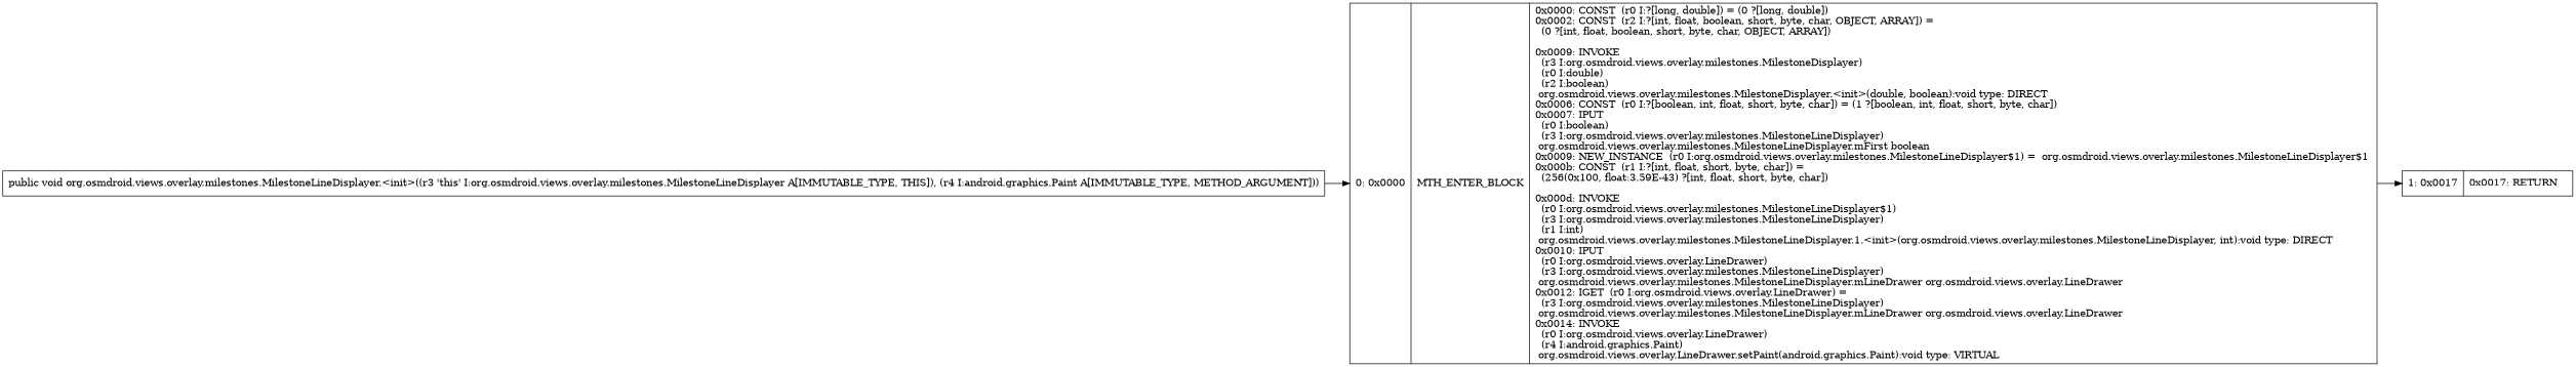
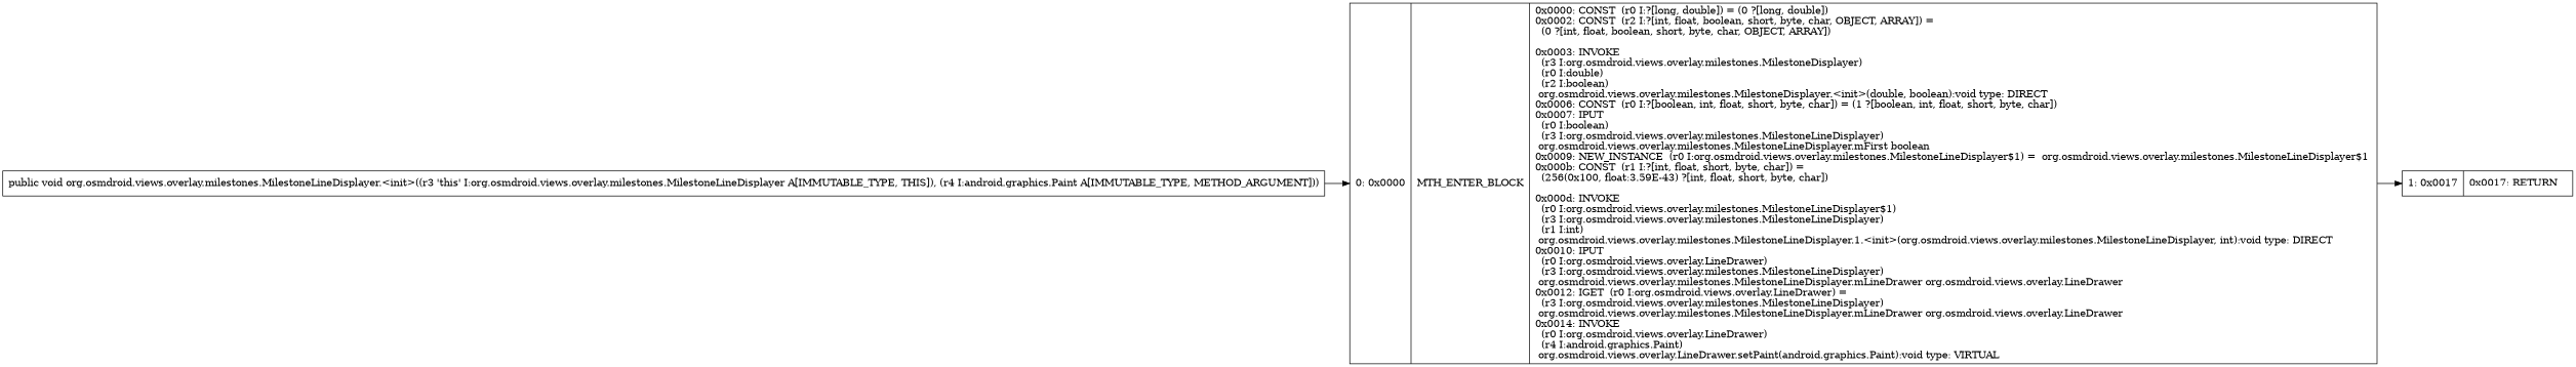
  digraph {
    rankdir=LR
    node [shape=record]
-   n1 [label="{0\:\ 0x0000|MTH_ENTER_BLOCK\l|0x0000: CONST  (r0 I:?[long, double]) = (0 ?[long, double]) \l0x0002: CONST  (r2 I:?[int, float, boolean, short, byte, char, OBJECT, ARRAY]) = \l  (0 ?[int, float, boolean, short, byte, char, OBJECT, ARRAY])\l \l0x0009: INVOKE  \l  (r3 I:org.osmdroid.views.overlay.milestones.MilestoneDisplayer)\l  (r0 I:double)\l  (r2 I:boolean)\l org.osmdroid.views.overlay.milestones.MilestoneDisplayer.\<init\>(double, boolean):void type: DIRECT \l0x0006: CONST  (r0 I:?[boolean, int, float, short, byte, char]) = (1 ?[boolean, int, float, short, byte, char]) \l0x0007: IPUT  \l  (r0 I:boolean)\l  (r3 I:org.osmdroid.views.overlay.milestones.MilestoneLineDisplayer)\l org.osmdroid.views.overlay.milestones.MilestoneLineDisplayer.mFirst boolean \l0x0009: NEW_INSTANCE  (r0 I:org.osmdroid.views.overlay.milestones.MilestoneLineDisplayer$1) =  org.osmdroid.views.overlay.milestones.MilestoneLineDisplayer$1 \l0x000b: CONST  (r1 I:?[int, float, short, byte, char]) = \l  (256(0x100, float:3.59E\-43) ?[int, float, short, byte, char])\l \l0x000d: INVOKE  \l  (r0 I:org.osmdroid.views.overlay.milestones.MilestoneLineDisplayer$1)\l  (r3 I:org.osmdroid.views.overlay.milestones.MilestoneLineDisplayer)\l  (r1 I:int)\l org.osmdroid.views.overlay.milestones.MilestoneLineDisplayer.1.\<init\>(org.osmdroid.views.overlay.milestones.MilestoneLineDisplayer, int):void type: DIRECT \l0x0010: IPUT  \l  (r0 I:org.osmdroid.views.overlay.LineDrawer)\l  (r3 I:org.osmdroid.views.overlay.milestones.MilestoneLineDisplayer)\l org.osmdroid.views.overlay.milestones.MilestoneLineDisplayer.mLineDrawer org.osmdroid.views.overlay.LineDrawer \l0x0012: IGET  (r0 I:org.osmdroid.views.overlay.LineDrawer) = \l  (r3 I:org.osmdroid.views.overlay.milestones.MilestoneLineDisplayer)\l org.osmdroid.views.overlay.milestones.MilestoneLineDisplayer.mLineDrawer org.osmdroid.views.overlay.LineDrawer \l0x0014: INVOKE  \l  (r0 I:org.osmdroid.views.overlay.LineDrawer)\l  (r4 I:android.graphics.Paint)\l org.osmdroid.views.overlay.LineDrawer.setPaint(android.graphics.Paint):void type: VIRTUAL \l}"]
+   n1 [label="{0\:\ 0x0000|MTH_ENTER_BLOCK\l|0x0000: CONST  (r0 I:?[long, double]) = (0 ?[long, double]) \l0x0002: CONST  (r2 I:?[int, float, boolean, short, byte, char, OBJECT, ARRAY]) = \l  (0 ?[int, float, boolean, short, byte, char, OBJECT, ARRAY])\l \l0x0003: INVOKE  \l  (r3 I:org.osmdroid.views.overlay.milestones.MilestoneDisplayer)\l  (r0 I:double)\l  (r2 I:boolean)\l org.osmdroid.views.overlay.milestones.MilestoneDisplayer.\<init\>(double, boolean):void type: DIRECT \l0x0006: CONST  (r0 I:?[boolean, int, float, short, byte, char]) = (1 ?[boolean, int, float, short, byte, char]) \l0x0007: IPUT  \l  (r0 I:boolean)\l  (r3 I:org.osmdroid.views.overlay.milestones.MilestoneLineDisplayer)\l org.osmdroid.views.overlay.milestones.MilestoneLineDisplayer.mFirst boolean \l0x0009: NEW_INSTANCE  (r0 I:org.osmdroid.views.overlay.milestones.MilestoneLineDisplayer$1) =  org.osmdroid.views.overlay.milestones.MilestoneLineDisplayer$1 \l0x000b: CONST  (r1 I:?[int, float, short, byte, char]) = \l  (256(0x100, float:3.59E\-43) ?[int, float, short, byte, char])\l \l0x000d: INVOKE  \l  (r0 I:org.osmdroid.views.overlay.milestones.MilestoneLineDisplayer$1)\l  (r3 I:org.osmdroid.views.overlay.milestones.MilestoneLineDisplayer)\l  (r1 I:int)\l org.osmdroid.views.overlay.milestones.MilestoneLineDisplayer.1.\<init\>(org.osmdroid.views.overlay.milestones.MilestoneLineDisplayer, int):void type: DIRECT \l0x0010: IPUT  \l  (r0 I:org.osmdroid.views.overlay.LineDrawer)\l  (r3 I:org.osmdroid.views.overlay.milestones.MilestoneLineDisplayer)\l org.osmdroid.views.overlay.milestones.MilestoneLineDisplayer.mLineDrawer org.osmdroid.views.overlay.LineDrawer \l0x0012: IGET  (r0 I:org.osmdroid.views.overlay.LineDrawer) = \l  (r3 I:org.osmdroid.views.overlay.milestones.MilestoneLineDisplayer)\l org.osmdroid.views.overlay.milestones.MilestoneLineDisplayer.mLineDrawer org.osmdroid.views.overlay.LineDrawer \l0x0014: INVOKE  \l  (r0 I:org.osmdroid.views.overlay.LineDrawer)\l  (r4 I:android.graphics.Paint)\l org.osmdroid.views.overlay.LineDrawer.setPaint(android.graphics.Paint):void type: VIRTUAL \l}"]
    n2 [label="{1\:\ 0x0017|0x0017: RETURN   \l}"]
    n3 [label="{public void org.osmdroid.views.overlay.milestones.MilestoneLineDisplayer.\<init\>((r3 'this' I:org.osmdroid.views.overlay.milestones.MilestoneLineDisplayer A[IMMUTABLE_TYPE, THIS]), (r4 I:android.graphics.Paint A[IMMUTABLE_TYPE, METHOD_ARGUMENT])) }"]
    n1 -> n2
    n3 -> n1
  }
